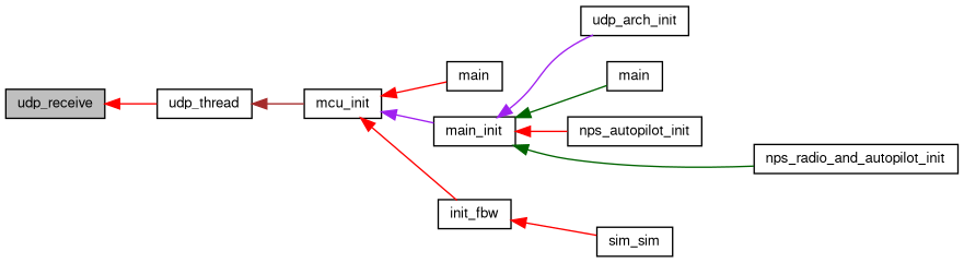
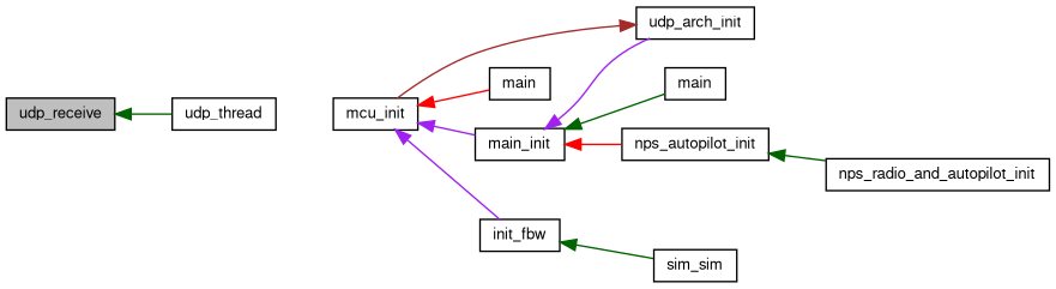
  digraph {
    rankdir=LR
    node [color=black fillcolor=white fontname=FreeSans fontsize=10 shape=record style=filled]
    edge [color=darkgreen dir=back fontname=FreeSans fontsize=10 labelfontname=FreeSans labelfontsize=10 style=solid]
    n1 [fillcolor=grey75 fontcolor=black height=0.2 label=udp_receive width=0.4]
    n2 [height=0.2 label=udp_thread width=0.4]
    n3 [height=0.2 label=udp_arch_init width=0.4]
    n4 [height=0.2 label=mcu_init width=0.4]
    n5 [height=0.2 label=main width=0.4]
    n6 [height=0.2 label=main_init width=0.4]
    n7 [height=0.2 label=init_fbw width=0.4]
    n8 [height=0.2 label=main width=0.4]
    n9 [height=0.2 label=nps_autopilot_init width=0.4]
    n10 [height=0.2 label=sim_sim width=0.4]
    n11 [height=0.2 label=nps_radio_and_autopilot_init width=0.4]
-   n1 -> n2 [color=red]
-   n2 -> n4 [color=brown]
+   n1 -> n2
+   n3 -> n4 [color=brown]
    n4 -> n5 [color=red]
    n4 -> n6 [color=purple]
-   n4 -> n7 [color=red]
+   n4 -> n7 [color=purple]
    n6 -> n3 [color=purple]
    n6 -> n8
    n6 -> n9 [color=red]
-   n7 -> n10 [color=red]
-   n6 -> n11
+   n7 -> n10
+   n9 -> n11
  }
